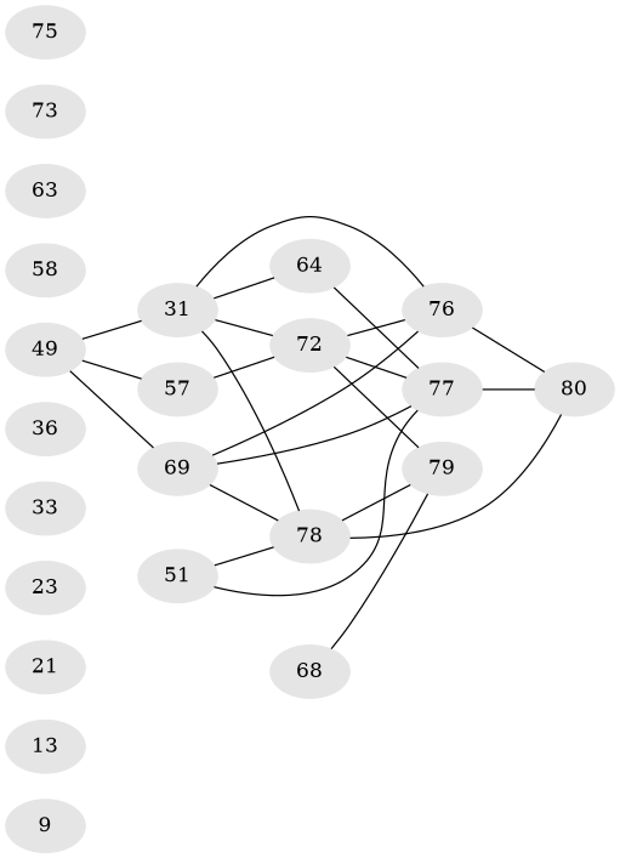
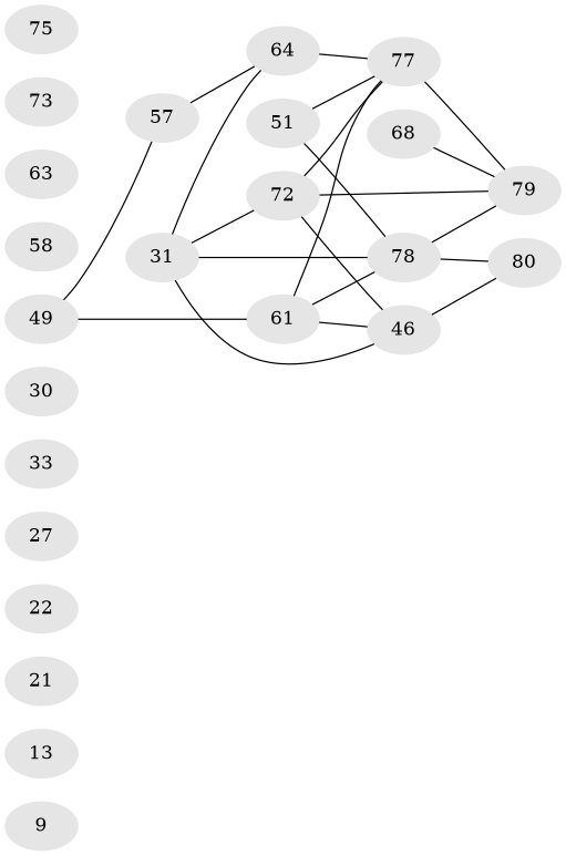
  graph {
    rankdir=LR
    node [color=gray90 style=filled]
    9
    13
    21
-   27 [label=23]
+   22
+   27
    33
-   36
+   36 [label=30]
    49 [super="+12"]
    57 [super="+41"]
-   69 [super="+67"]
+   69 [super="+67" label=61]
    n11 [label=31 super="+64"]
    72 [super="+2+50+54"]
    77 [super="+55"]
    78 [super="+30+52+70+66"]
-   76 [super="+53+47"]
+   76 [super="+53+47" label=46]
    n16 [label=64 super="+45"]
    80 [super="+62+37"]
    51
    79 [super="+35"]
    68 [super="+23"]
    58
    63
    73
    75
    49 -- 57
    49 -- 69 [weight=2]
-   49 -- n11 [weight=3]
-   57 -- 72
+   57 -- n16
    69 -- 77 [weight=2]
    69 -- 78 [weight=2]
    69 -- 76
    n11 -- 72
    n11 -- 78 [weight=2]
    n11 -- 76
    n11 -- n16
    72 -- 77 [weight=2]
    72 -- 76
    72 -- 79 [weight=2]
-   77 -- 80 [weight=2]
+   77 -- 79 [weight=2]
    78 -- 80 [weight=2]
    78 -- 79 [weight=2]
    76 -- 80
    n16 -- 77 [weight=2]
    51 -- 77
    51 -- 78
    68 -- 79
  }
